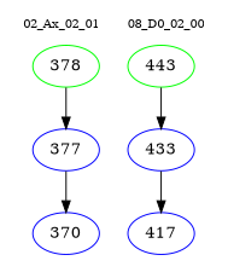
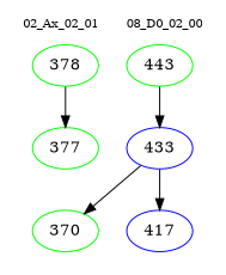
  digraph {
    node [color=blue]
    edge [color=black]
    n1 [color=green label=378]
-   n2 [label=377]
-   n3 [label=370]
+   n2 [color=green label=377]
+   n3 [color=green label=370]
    n4 [color=green label=443]
    n5 [label=433]
    n6 [label=417]
    subgraph cluster_1 {
      color=white
      fontsize=10
      label="02_Ax_02_01"
      n1
      n2
      n3
    }
    subgraph cluster_2 {
      color=white
      fontsize=10
      label="08_D0_02_00"
      n4
      n5
      n6
    }
    n1 -> n2
-   n2 -> n3
+   n5 -> n3
    n4 -> n5
    n5 -> n6
  }
